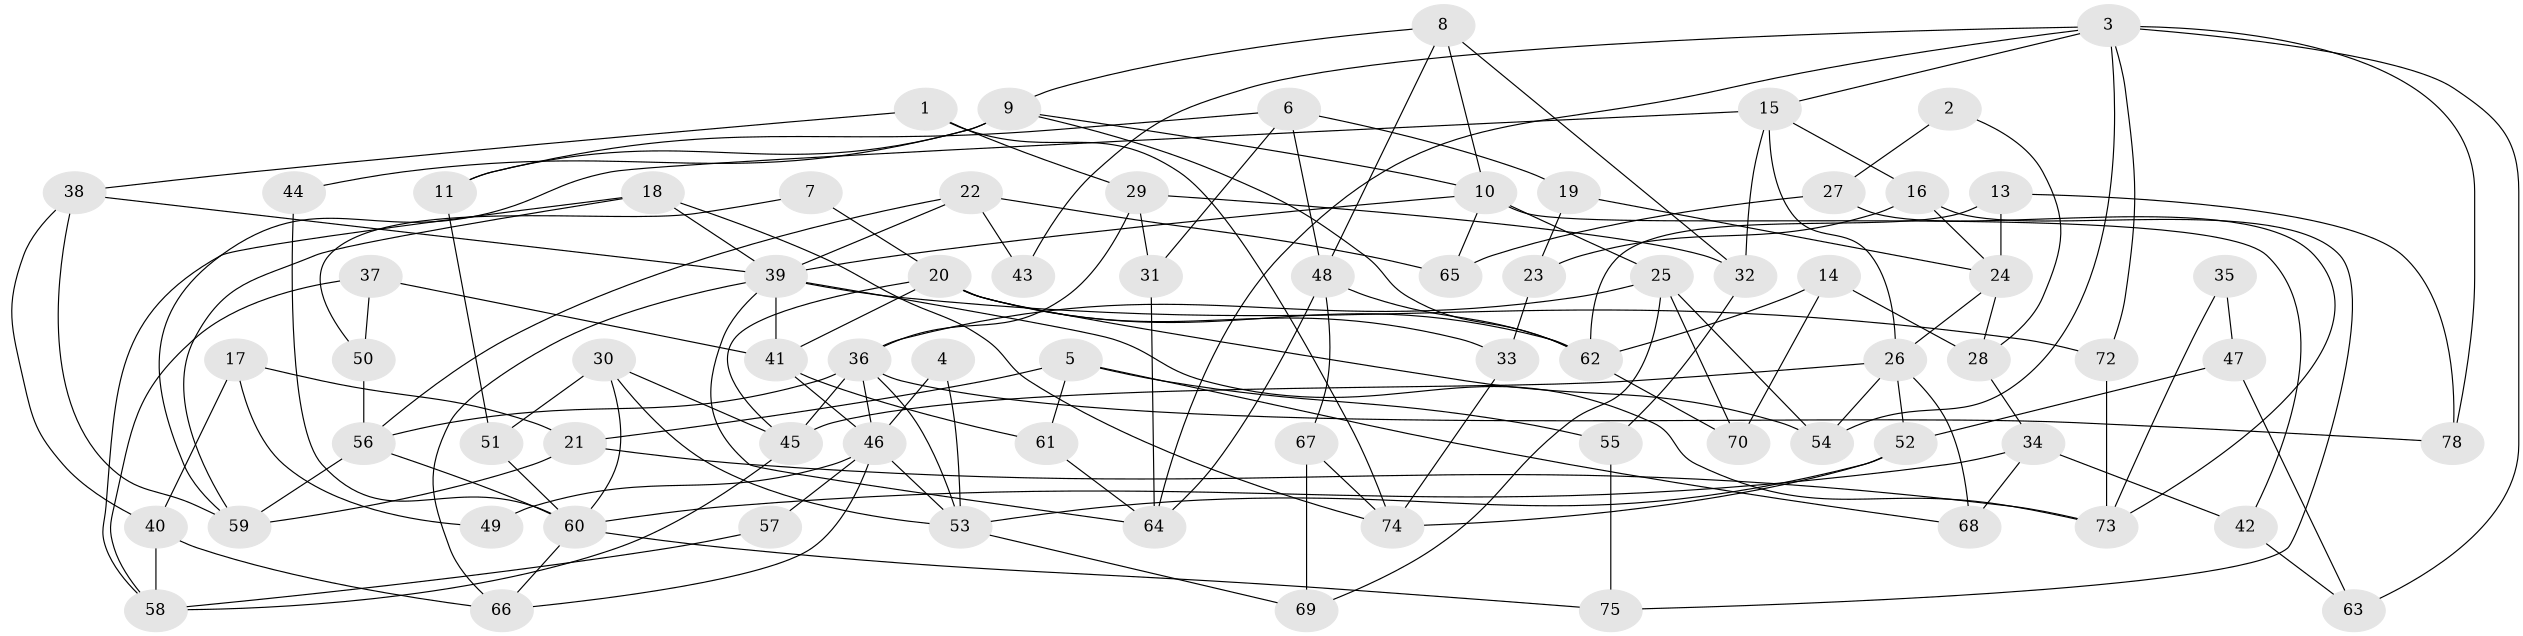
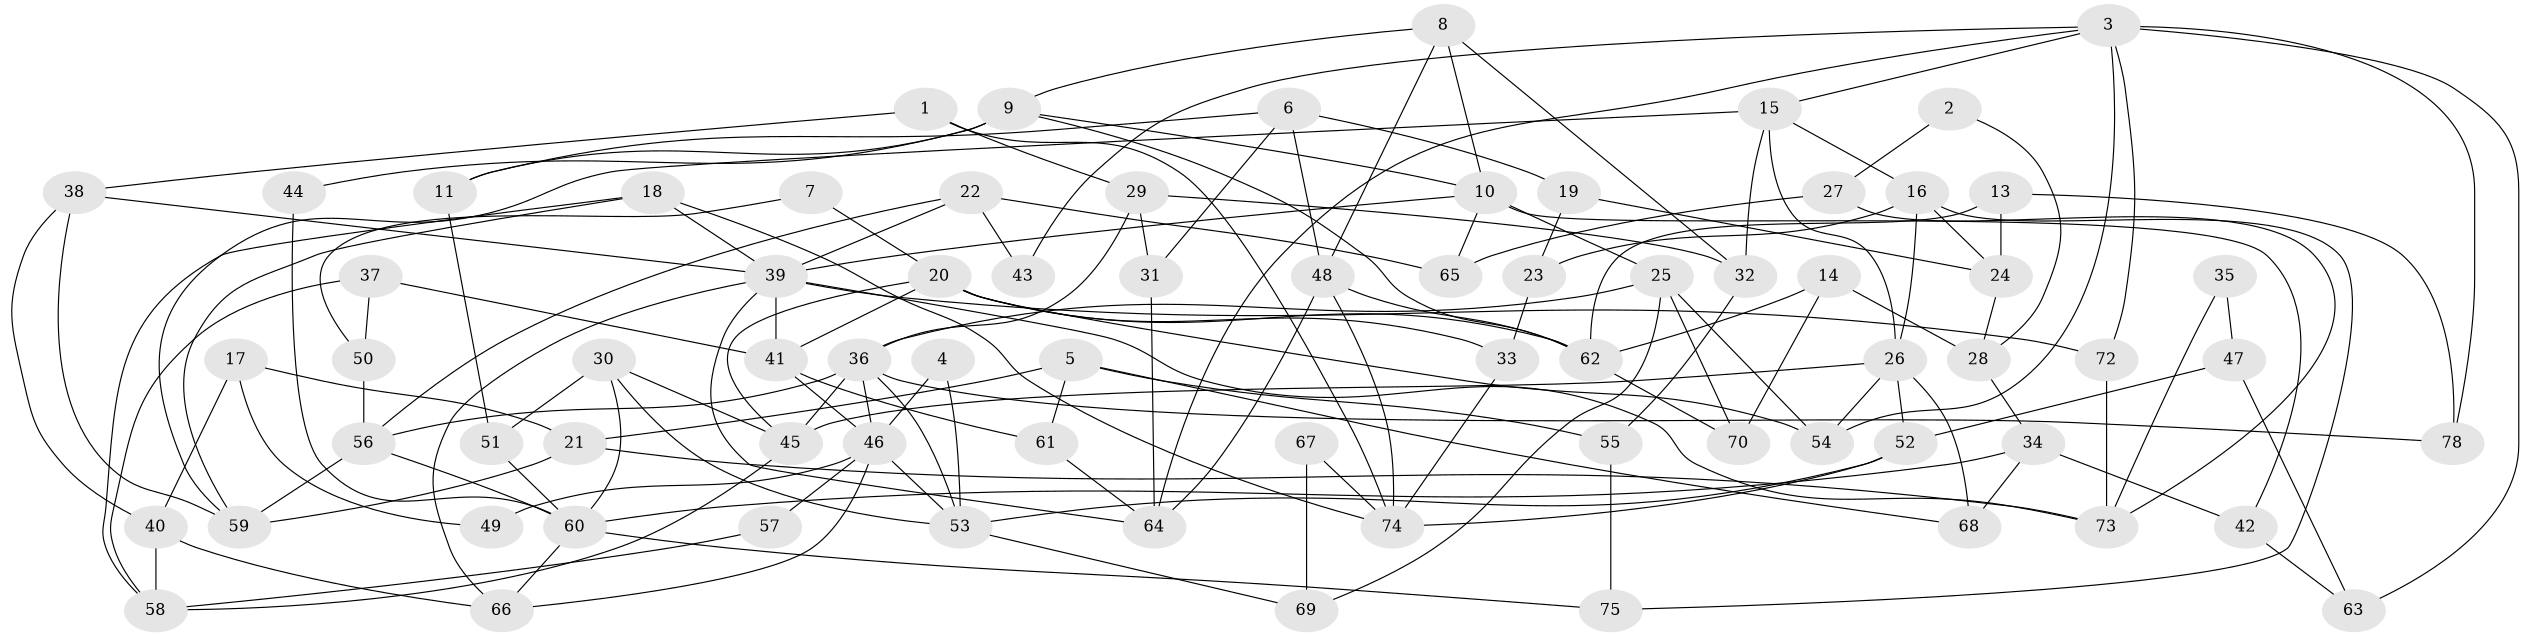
  graph {
    node [color=gray90 style=filled]
    1
    29
    38
    74
    31
    32
    36
    39
    40
    59
    2
    27
    28
    65
    73
    34
    3
    15
    43
    54
    63
    64
    n23 [label=78]
    72
    16
    26
    4
    46
    53
    57
    49
    66
    69
    5
    21
    55
    61
    68
    75
    6
    11
    19
    48
    51
    24
    23
    62
    67
    7
    20
    50
    33
    41
    45
    56
    8
    9
    10
    44
    25
    42
    60
    70
    58
    13
    14
    52
    17
    18
    22
    30
    35
    47
    37
    1 -- 29
    1 -- 38
    1 -- 74
    29 -- 31
    29 -- 32
    29 -- 36
    38 -- 39
    38 -- 40
    38 -- 59
    31 -- 64
    32 -- 55
    36 -- n23
    36 -- 46
    36 -- 53
    36 -- 45
    36 -- 56
    39 -- 73
    39 -- 64
    39 -- 72
    39 -- 66
    39 -- 41
    40 -- 66
    40 -- 58
    2 -- 27
    2 -- 28
    27 -- 65
    27 -- 73
    28 -- 34
    34 -- 68
    34 -- 42
    34 -- 60
    3 -- 15
    3 -- 43
    3 -- 54
    3 -- 63
    3 -- 64
    3 -- n23
    3 -- 72
    15 -- 32
    15 -- 59
    15 -- 16
    15 -- 26
    72 -- 73
    16 -- 75
    16 -- 24
    16 -- 23
    26 -- 54
    26 -- 68
    26 -- 45
    26 -- 52
    4 -- 46
    4 -- 53
    46 -- 53
    46 -- 57
    46 -- 49
    46 -- 66
    53 -- 69
    57 -- 58
    5 -- 21
    5 -- 55
    5 -- 61
    5 -- 68
    21 -- 59
    21 -- 73
    55 -- 75
    61 -- 64
    6 -- 31
    6 -- 11
    6 -- 19
    6 -- 48
    11 -- 51
    19 -- 24
    19 -- 23
    48 -- 64
    48 -- 62
-   48 -- 67
+   48 -- 74
    51 -- 60
    24 -- 28
-   24 -- 26
+   16 -- 26
    23 -- 33
    62 -- 70
    67 -- 74
    67 -- 69
    7 -- 20
    7 -- 50
    20 -- 54
    20 -- 62
    20 -- 33
    20 -- 41
    20 -- 45
    50 -- 56
    33 -- 74
    41 -- 46
    41 -- 61
    45 -- 58
    56 -- 59
    56 -- 60
    8 -- 32
    8 -- 48
    8 -- 9
    8 -- 10
    9 -- 11
    9 -- 62
    9 -- 10
    9 -- 44
    10 -- 39
    10 -- 65
    10 -- 25
    10 -- 42
    44 -- 60
    25 -- 36
    25 -- 54
    25 -- 69
    25 -- 70
    42 -- 63
    60 -- 66
    60 -- 75
    13 -- n23
    13 -- 24
    13 -- 62
    14 -- 28
    14 -- 62
    14 -- 70
    52 -- 74
    52 -- 53
    17 -- 40
    17 -- 49
    17 -- 21
    18 -- 74
    18 -- 39
    18 -- 59
    18 -- 58
    22 -- 39
    22 -- 65
    22 -- 43
    22 -- 56
    30 -- 53
    30 -- 51
    30 -- 45
    30 -- 60
    35 -- 73
    35 -- 47
    47 -- 63
    47 -- 52
    37 -- 50
    37 -- 41
    37 -- 58
  }
